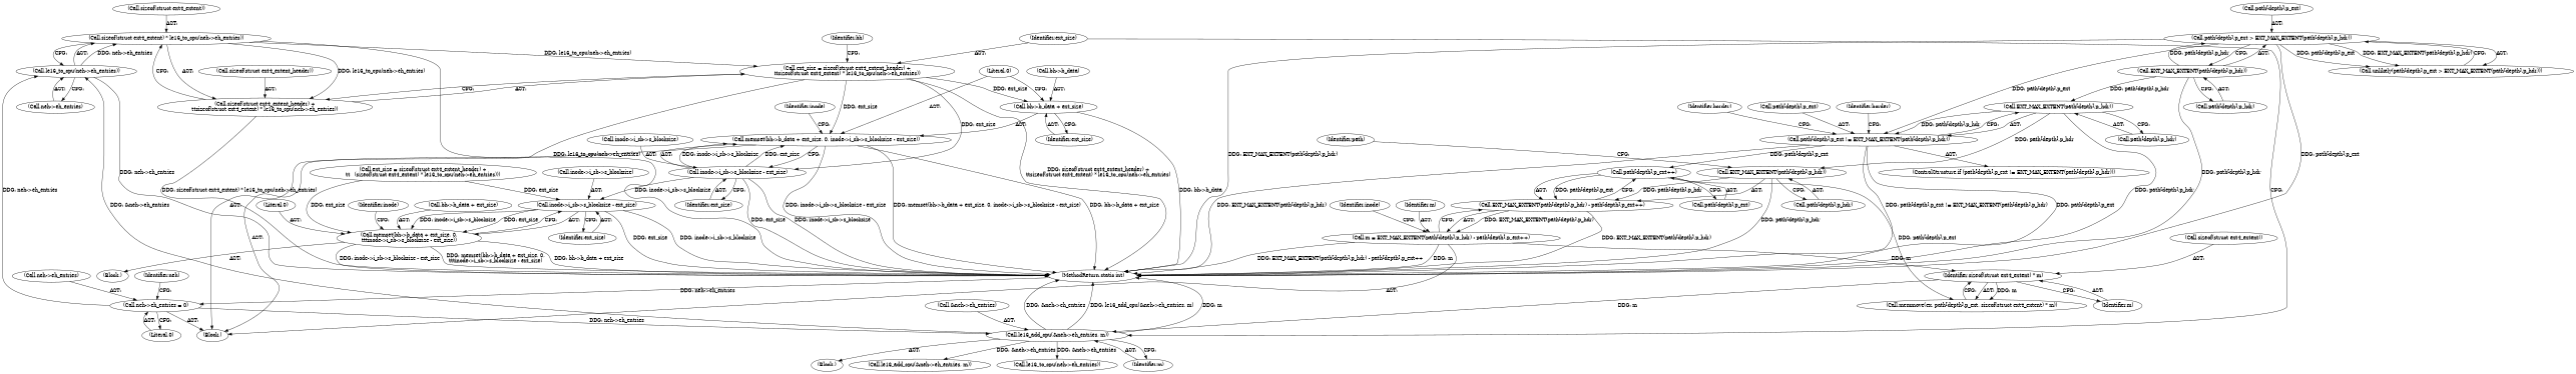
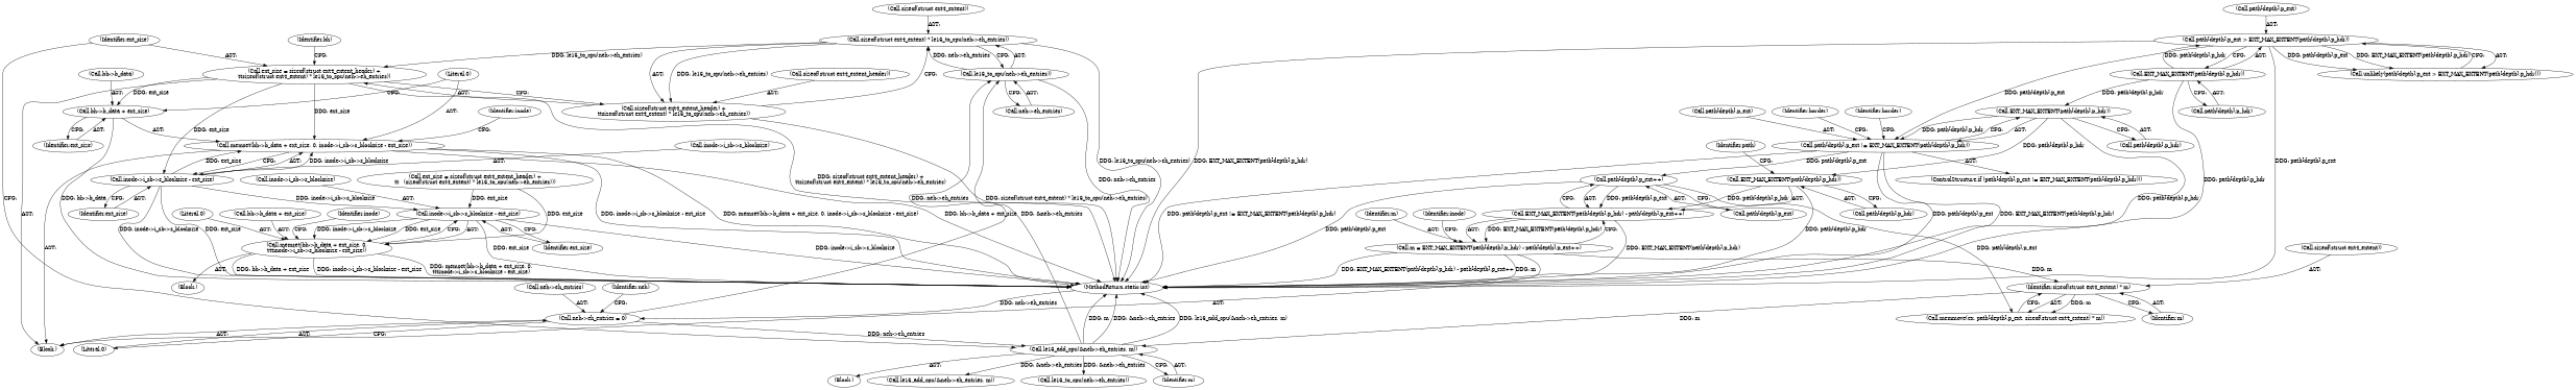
  digraph {
    n1 [label="(Call,sizeof(struct ext4_extent) * le16_to_cpu(neh->eh_entries))"]
    n2 [label="(Call,le16_to_cpu(neh->eh_entries))"]
    n3 [label="(Call,ext_size = sizeof(struct ext4_extent_header) +\n\t\tsizeof(struct ext4_extent) * le16_to_cpu(neh->eh_entries))"]
    n4 [label="(Call,sizeof(struct ext4_extent_header) +\n\t\tsizeof(struct ext4_extent) * le16_to_cpu(neh->eh_entries))"]
    n5 [label="(MethodReturn,static int)"]
    n6 [label="(Call,neh->eh_entries)"]
    n7 [label="(Block,)"]
    n8 [label="(Call,memset(bh->b_data + ext_size, 0, inode->i_sb->s_blocksize - ext_size))"]
    n9 [label="(Call,bh->b_data + ext_size)"]
    n10 [label="(Call,inode->i_sb->s_blocksize - ext_size)"]
    n11 [label="(Call,neh->eh_entries = 0)"]
    n12 [label="(Call,le16_add_cpu(&neh->eh_entries, m))"]
    n13 [label="(Literal,0)"]
    n14 [label="(Block,)"]
    n15 [label="(Call,le16_add_cpu(&neh->eh_entries, m))"]
    n16 [label="(Call,le16_to_cpu(neh->eh_entries))"]
    n17 [label="(Identifier,m)"]
    n18 [label="(Identifier,sizeof(struct ext4_extent) * m)"]
    n19 [label="(Call,memmove(ex, path[depth].p_ext, sizeof(struct ext4_extent) * m))"]
    n20 [label="(Identifier,m)"]
    n21 [label="(Call,m = EXT_MAX_EXTENT(path[depth].p_hdr) - path[depth].p_ext++)"]
    n22 [label="(Call,EXT_MAX_EXTENT(path[depth].p_hdr) - path[depth].p_ext++)"]
    n23 [label="(Call,path[depth].p_ext++)"]
    n24 [label="(Call,path[depth].p_ext)"]
    n25 [label="(Call,EXT_MAX_EXTENT(path[depth].p_hdr))"]
    n26 [label="(Call,path[depth].p_hdr)"]
    n27 [label="(Call,EXT_MAX_EXTENT(path[depth].p_hdr))"]
    n28 [label="(Call,path[depth].p_ext != EXT_MAX_EXTENT(path[depth].p_hdr))"]
    n29 [label="(Call,path[depth].p_hdr)"]
    n30 [label="(ControlStructure,if (path[depth].p_ext != EXT_MAX_EXTENT(path[depth].p_hdr)))"]
    n31 [label="(Call,EXT_MAX_EXTENT(path[depth].p_hdr))"]
    n32 [label="(Call,path[depth].p_ext > EXT_MAX_EXTENT(path[depth].p_hdr))"]
    n33 [label="(Call,path[depth].p_hdr)"]
    n34 [label="(Call,unlikely(path[depth].p_ext > EXT_MAX_EXTENT(path[depth].p_hdr)))"]
    n35 [label="(Identifier,ext_size)"]
    n36 [label="(Call,inode->i_sb->s_blocksize - ext_size)"]
    n37 [label="(Identifier,ext_size)"]
    n38 [label="(Call,memset(bh->b_data + ext_size, 0,\n\t\t\tinode->i_sb->s_blocksize - ext_size))"]
    n39 [label="(Identifier,ext_size)"]
    n40 [label="(Block,)"]
    n41 [label="(Literal,0)"]
-   n42 [label="(Call,&neh->eh_entries)"]
    n43 [label="(Call,sizeof(struct ext4_extent))"]
    n44 [label="(Identifier,inode)"]
    n45 [label="(Identifier,border)"]
    n46 [label="(Call,sizeof(struct ext4_extent))"]
    n47 [label="(Identifier,bh)"]
    n48 [label="(Identifier,inode)"]
    n49 [label="(Call,neh->eh_entries)"]
    n50 [label="(Identifier,ext_size)"]
    n51 [label="(Identifier,inode)"]
    n52 [label="(Identifier,path)"]
    n53 [label="(Call,path[depth].p_ext)"]
    n54 [label="(Call,bh->b_data + ext_size)"]
    n55 [label="(Call,bh->b_data)"]
    n56 [label="(Call,path[depth].p_ext)"]
    n57 [label="(Call,inode->i_sb->s_blocksize)"]
    n58 [label="(Call,inode->i_sb->s_blocksize)"]
    n59 [label="(Call,ext_size = sizeof(struct ext4_extent_header) +\n\t\t   (sizeof(struct ext4_extent) * le16_to_cpu(neh->eh_entries)))"]
    n60 [label="(Call,sizeof(struct ext4_extent_header))"]
    n61 [label="(Identifier,m)"]
    n62 [label="(Identifier,neh)"]
    n63 [label="(Identifier,border)"]
    n64 [label="(Literal,0)"]
    n1 -> n2 [label="CFG: "]
    n1 -> n3 [label="DDG: le16_to_cpu(neh->eh_entries)"]
    n1 -> n4 [label="AST: "]
    n1 -> n4 [label="DDG: le16_to_cpu(neh->eh_entries)"]
    n1 -> n5 [label="DDG: le16_to_cpu(neh->eh_entries)"]
    n2 -> n1 [label="AST: "]
    n2 -> n1 [label="DDG: neh->eh_entries"]
    n2 -> n5 [label="DDG: neh->eh_entries"]
    n2 -> n6 [label="CFG: "]
    n3 -> n4 [label="CFG: "]
    n3 -> n5 [label="DDG: sizeof(struct ext4_extent_header) +\n\t\tsizeof(struct ext4_extent) * le16_to_cpu(neh->eh_entries)"]
    n3 -> n7 [label="AST: "]
    n3 -> n8 [label="DDG: ext_size"]
    n3 -> n9 [label="DDG: ext_size"]
    n3 -> n10 [label="DDG: ext_size"]
    n4 -> n1 [label="CFG: "]
    n4 -> n3 [label="AST: "]
    n4 -> n5 [label="DDG: sizeof(struct ext4_extent) * le16_to_cpu(neh->eh_entries)"]
    n5 -> n11 [label="DDG: neh->eh_entries"]
    n6 -> n2 [label="AST: "]
    n8 -> n5 [label="DDG: memset(bh->b_data + ext_size, 0, inode->i_sb->s_blocksize - ext_size)"]
    n8 -> n5 [label="DDG: bh->b_data + ext_size"]
    n8 -> n5 [label="DDG: inode->i_sb->s_blocksize - ext_size"]
    n8 -> n7 [label="AST: "]
    n8 -> n10 [label="CFG: "]
    n9 -> n5 [label="DDG: bh->b_data"]
    n9 -> n8 [label="AST: "]
    n9 -> n35 [label="CFG: "]
    n10 -> n5 [label="DDG: inode->i_sb->s_blocksize"]
    n10 -> n5 [label="DDG: ext_size"]
    n10 -> n8 [label="AST: "]
    n10 -> n8 [label="DDG: inode->i_sb->s_blocksize"]
    n10 -> n8 [label="DDG: ext_size"]
    n10 -> n36 [label="DDG: inode->i_sb->s_blocksize"]
    n10 -> n37 [label="CFG: "]
    n11 -> n2 [label="DDG: neh->eh_entries"]
    n11 -> n7 [label="AST: "]
    n11 -> n12 [label="DDG: neh->eh_entries"]
    n11 -> n13 [label="CFG: "]
    n12 -> n2 [label="DDG: &neh->eh_entries"]
    n12 -> n5 [label="DDG: m"]
    n12 -> n5 [label="DDG: &neh->eh_entries"]
    n12 -> n5 [label="DDG: le16_add_cpu(&neh->eh_entries, m)"]
    n12 -> n14 [label="AST: "]
    n12 -> n15 [label="DDG: &neh->eh_entries"]
    n12 -> n16 [label="DDG: &neh->eh_entries"]
    n12 -> n17 [label="CFG: "]
    n13 -> n11 [label="AST: "]
    n17 -> n12 [label="AST: "]
    n18 -> n12 [label="DDG: m"]
    n18 -> n19 [label="AST: "]
    n18 -> n19 [label="DDG: m"]
    n18 -> n20 [label="CFG: "]
    n19 -> n18 [label="CFG: "]
    n20 -> n18 [label="AST: "]
    n21 -> n5 [label="DDG: EXT_MAX_EXTENT(path[depth].p_hdr) - path[depth].p_ext++"]
    n21 -> n5 [label="DDG: m"]
    n21 -> n7 [label="AST: "]
    n21 -> n18 [label="DDG: m"]
    n21 -> n22 [label="CFG: "]
    n22 -> n5 [label="DDG: EXT_MAX_EXTENT(path[depth].p_hdr)"]
    n22 -> n21 [label="AST: "]
    n22 -> n21 [label="DDG: EXT_MAX_EXTENT(path[depth].p_hdr)"]
    n22 -> n23 [label="CFG: "]
+   n23 -> n5 [label="DDG: path[depth].p_ext"]
    n23 -> n19 [label="DDG: path[depth].p_ext"]
    n23 -> n22 [label="AST: "]
    n23 -> n22 [label="DDG: path[depth].p_ext"]
    n23 -> n24 [label="CFG: "]
    n24 -> n23 [label="AST: "]
    n25 -> n5 [label="DDG: path[depth].p_hdr"]
    n25 -> n22 [label="AST: "]
    n25 -> n22 [label="DDG: path[depth].p_hdr"]
    n25 -> n26 [label="CFG: "]
    n26 -> n25 [label="AST: "]
    n27 -> n5 [label="DDG: path[depth].p_hdr"]
    n27 -> n25 [label="DDG: path[depth].p_hdr"]
    n27 -> n28 [label="AST: "]
    n27 -> n28 [label="DDG: path[depth].p_hdr"]
    n27 -> n29 [label="CFG: "]
    n28 -> n5 [label="DDG: path[depth].p_ext"]
    n28 -> n5 [label="DDG: EXT_MAX_EXTENT(path[depth].p_hdr)"]
    n28 -> n5 [label="DDG: path[depth].p_ext != EXT_MAX_EXTENT(path[depth].p_hdr)"]
    n28 -> n23 [label="DDG: path[depth].p_ext"]
    n28 -> n27 [label="CFG: "]
    n28 -> n30 [label="AST: "]
    n29 -> n27 [label="AST: "]
    n31 -> n5 [label="DDG: path[depth].p_hdr"]
    n31 -> n27 [label="DDG: path[depth].p_hdr"]
    n31 -> n32 [label="AST: "]
    n31 -> n32 [label="DDG: path[depth].p_hdr"]
    n31 -> n33 [label="CFG: "]
    n32 -> n5 [label="DDG: EXT_MAX_EXTENT(path[depth].p_hdr)"]
    n32 -> n5 [label="DDG: path[depth].p_ext"]
    n32 -> n28 [label="DDG: path[depth].p_ext"]
    n32 -> n31 [label="CFG: "]
    n32 -> n34 [label="AST: "]
    n32 -> n34 [label="DDG: path[depth].p_ext"]
    n32 -> n34 [label="DDG: EXT_MAX_EXTENT(path[depth].p_hdr)"]
    n33 -> n31 [label="AST: "]
    n34 -> n32 [label="CFG: "]
    n35 -> n9 [label="AST: "]
    n36 -> n5 [label="DDG: ext_size"]
    n36 -> n5 [label="DDG: inode->i_sb->s_blocksize"]
    n36 -> n38 [label="AST: "]
    n36 -> n38 [label="DDG: inode->i_sb->s_blocksize"]
    n36 -> n38 [label="DDG: ext_size"]
    n36 -> n39 [label="CFG: "]
    n37 -> n10 [label="AST: "]
    n38 -> n5 [label="DDG: bh->b_data + ext_size"]
    n38 -> n5 [label="DDG: inode->i_sb->s_blocksize - ext_size"]
    n38 -> n5 [label="DDG: memset(bh->b_data + ext_size, 0,\n\t\t\tinode->i_sb->s_blocksize - ext_size)"]
    n38 -> n36 [label="CFG: "]
    n38 -> n40 [label="AST: "]
    n39 -> n36 [label="AST: "]
    n41 -> n8 [label="AST: "]
    n41 -> n9 [label="CFG: "]
-   n42 -> n12 [label="AST: "]
    n43 -> n18 [label="AST: "]
    n44 -> n38 [label="CFG: "]
    n45 -> n28 [label="CFG: "]
    n46 -> n1 [label="AST: "]
    n47 -> n3 [label="CFG: "]
    n48 -> n8 [label="CFG: "]
    n49 -> n11 [label="AST: "]
    n50 -> n3 [label="AST: "]
    n50 -> n12 [label="CFG: "]
    n51 -> n21 [label="CFG: "]
    n52 -> n25 [label="CFG: "]
    n53 -> n28 [label="AST: "]
    n54 -> n38 [label="AST: "]
    n55 -> n9 [label="AST: "]
    n56 -> n32 [label="AST: "]
    n57 -> n10 [label="AST: "]
    n58 -> n36 [label="AST: "]
    n59 -> n36 [label="DDG: ext_size"]
    n59 -> n38 [label="DDG: ext_size"]
    n60 -> n4 [label="AST: "]
    n61 -> n21 [label="AST: "]
    n62 -> n11 [label="CFG: "]
    n63 -> n28 [label="CFG: "]
    n64 -> n38 [label="AST: "]
  }
